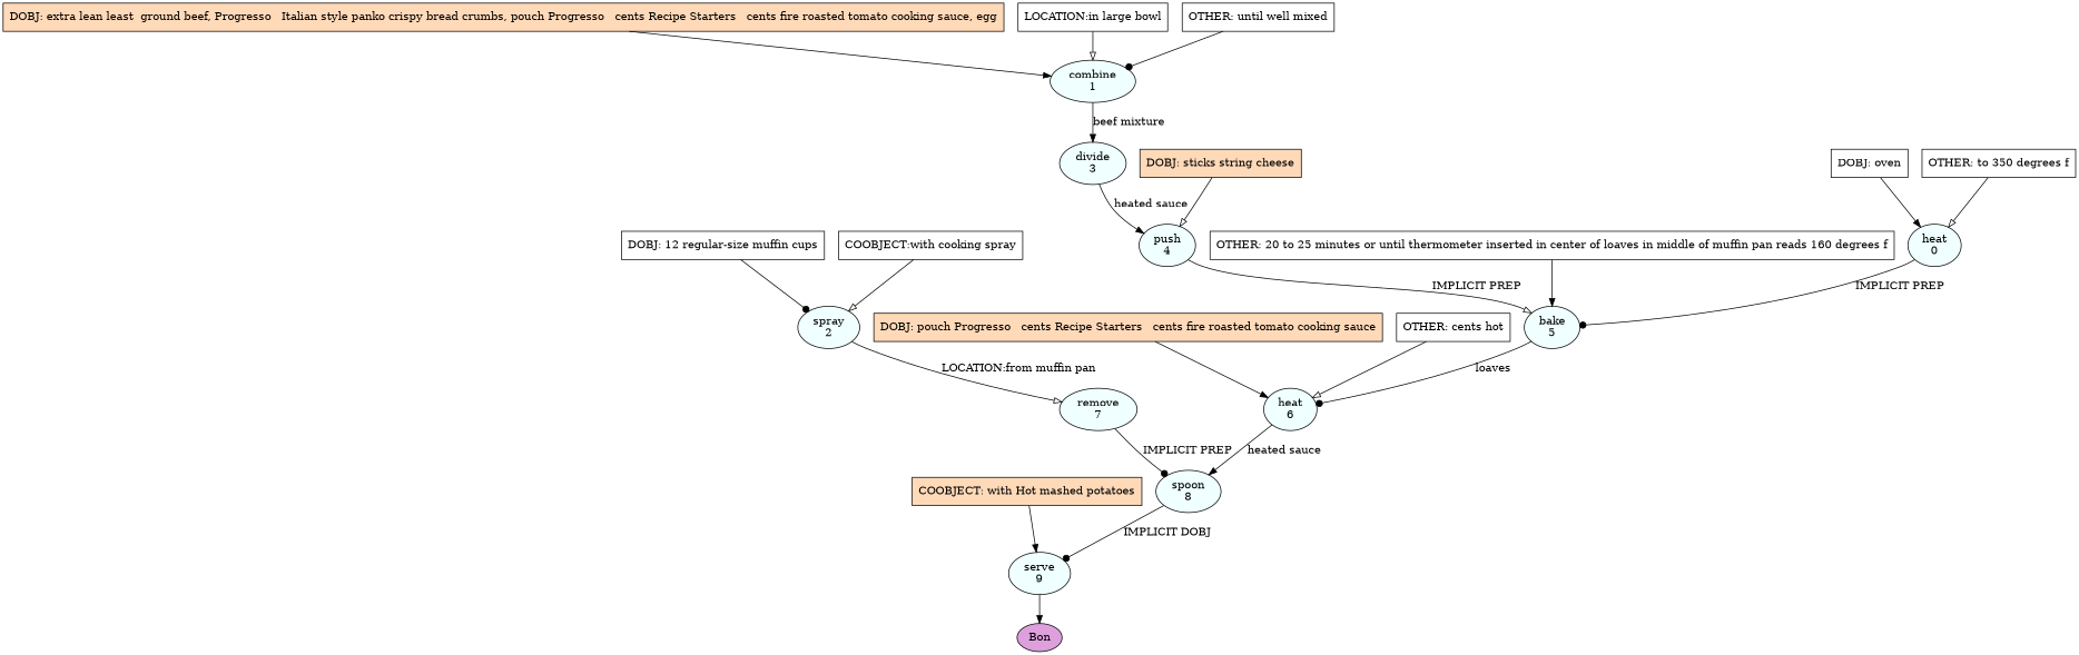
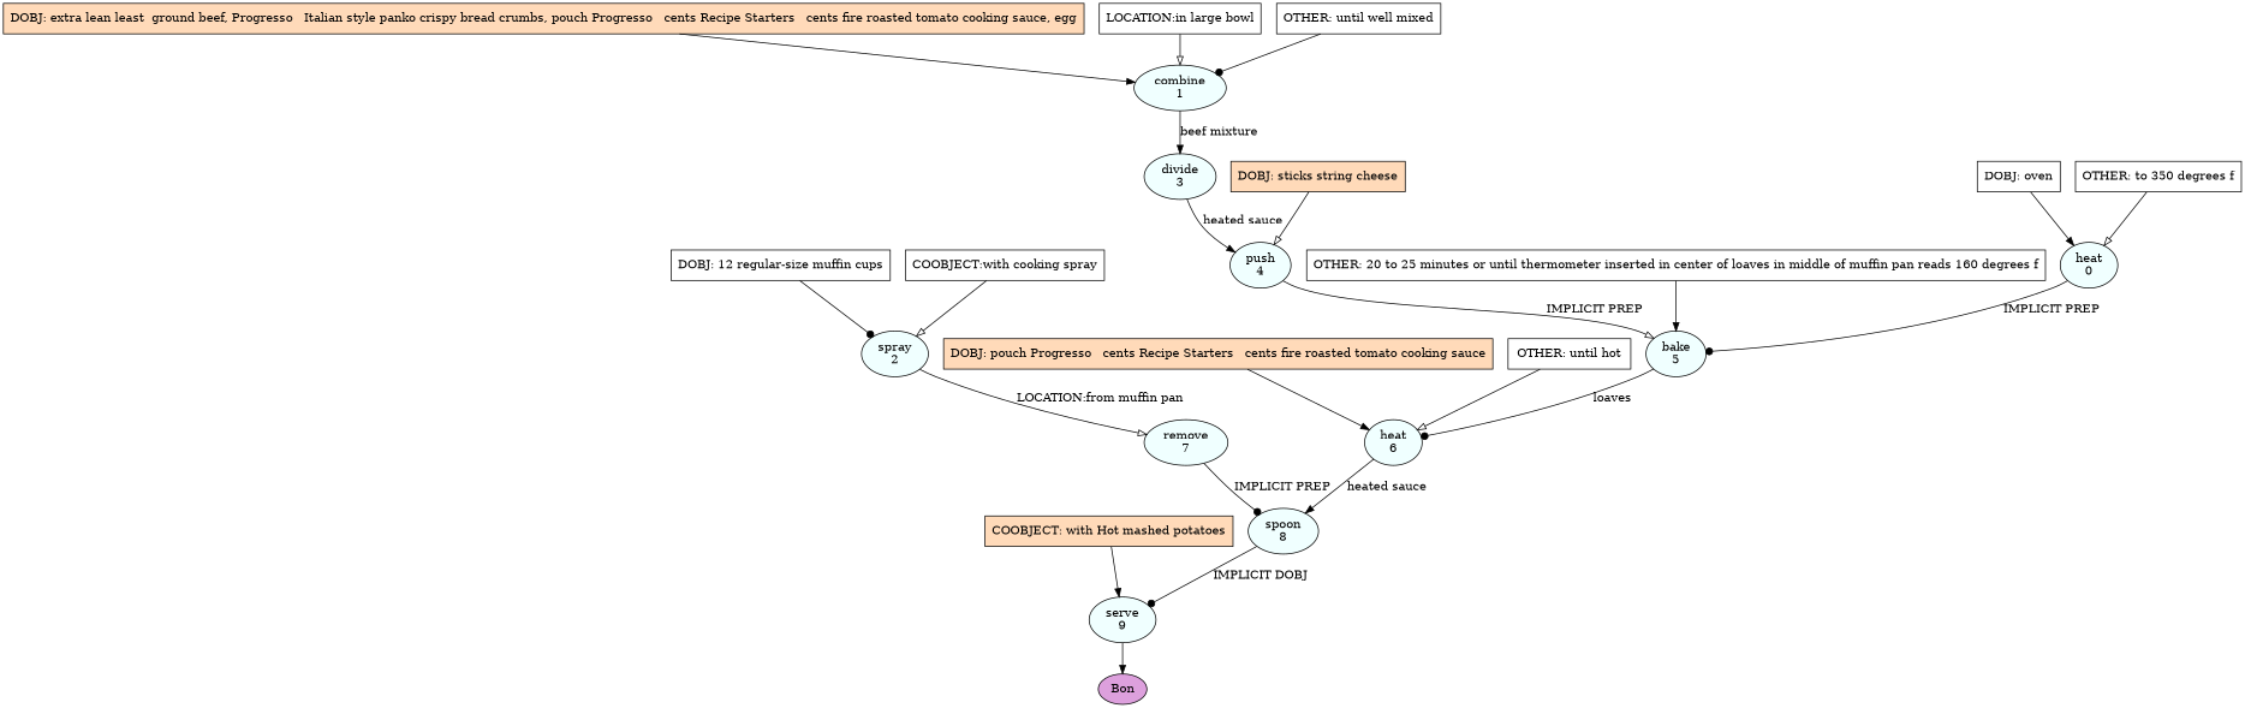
  digraph {
    node [fillcolor=azure shape=box style=filled]
    edge [arrowhead=normal]
    n1 [label="heat\n0" shape=oval]
    n2 [label="bake\n5" shape=oval]
    n3 [label="heat\n6" shape=oval]
    n4 [label="combine\n1" shape=oval]
    n5 [label="divide\n3" shape=oval]
    n6 [label="push\n4" shape=oval]
    n7 [label="spray\n2" shape=oval]
    n8 [label="remove\n7" shape=oval]
    n9 [label="spoon\n8" shape=oval]
    n10 [label="serve\n9" shape=oval]
    n11 [fillcolor=plum label=Bon shape=oval]
    n12 [fillcolor=peachpuff label="DOBJ: extra lean least  ground beef, Progresso   Italian style panko crispy bread crumbs, pouch Progresso   cents Recipe Starters   cents fire roasted tomato cooking sauce, egg"]
    n13 [fillcolor=white label="LOCATION:in large bowl"]
    n14 [fillcolor=white label="OTHER: until well mixed"]
    n15 [fillcolor=white label="DOBJ: 12 regular-size muffin cups"]
    n16 [fillcolor=white label="COOBJECT:with cooking spray"]
    n17 [fillcolor=white label="DOBJ: oven"]
    n18 [fillcolor=white label="OTHER: to 350 degrees f"]
    n19 [fillcolor=peachpuff label="DOBJ: pouch Progresso   cents Recipe Starters   cents fire roasted tomato cooking sauce"]
-   n20 [fillcolor=white label="OTHER: cents hot"]
+   n20 [fillcolor=white label="OTHER: until hot"]
    n21 [fillcolor=peachpuff label="DOBJ: sticks string cheese"]
    n22 [fillcolor=white label="OTHER: 20 to 25 minutes or until thermometer inserted in center of loaves in middle of muffin pan reads 160 degrees f"]
    n23 [fillcolor=peachpuff label="COOBJECT: with Hot mashed potatoes"]
    n1 -> n2 [arrowhead=dot label="IMPLICIT PREP"]
    n2 -> n3 [arrowhead=dot label=loaves]
    n3 -> n9 [label="heated sauce"]
    n4 -> n5 [label="beef mixture"]
    n5 -> n6 [label="heated sauce"]
    n6 -> n2 [arrowhead=onormal label="IMPLICIT PREP"]
    n7 -> n8 [arrowhead=onormal label="LOCATION:from muffin pan"]
    n8 -> n9 [arrowhead=dot label="IMPLICIT PREP"]
    n9 -> n10 [arrowhead=dot label="IMPLICIT DOBJ"]
    n10 -> n11
    n12 -> n4
    n13 -> n4 [arrowhead=onormal]
    n14 -> n4 [arrowhead=dot]
    n15 -> n7 [arrowhead=dot]
    n16 -> n7 [arrowhead=onormal]
    n17 -> n1
    n18 -> n1 [arrowhead=onormal]
    n19 -> n3
    n20 -> n3 [arrowhead=onormal]
    n21 -> n6 [arrowhead=onormal]
    n22 -> n2
    n23 -> n10
  }
